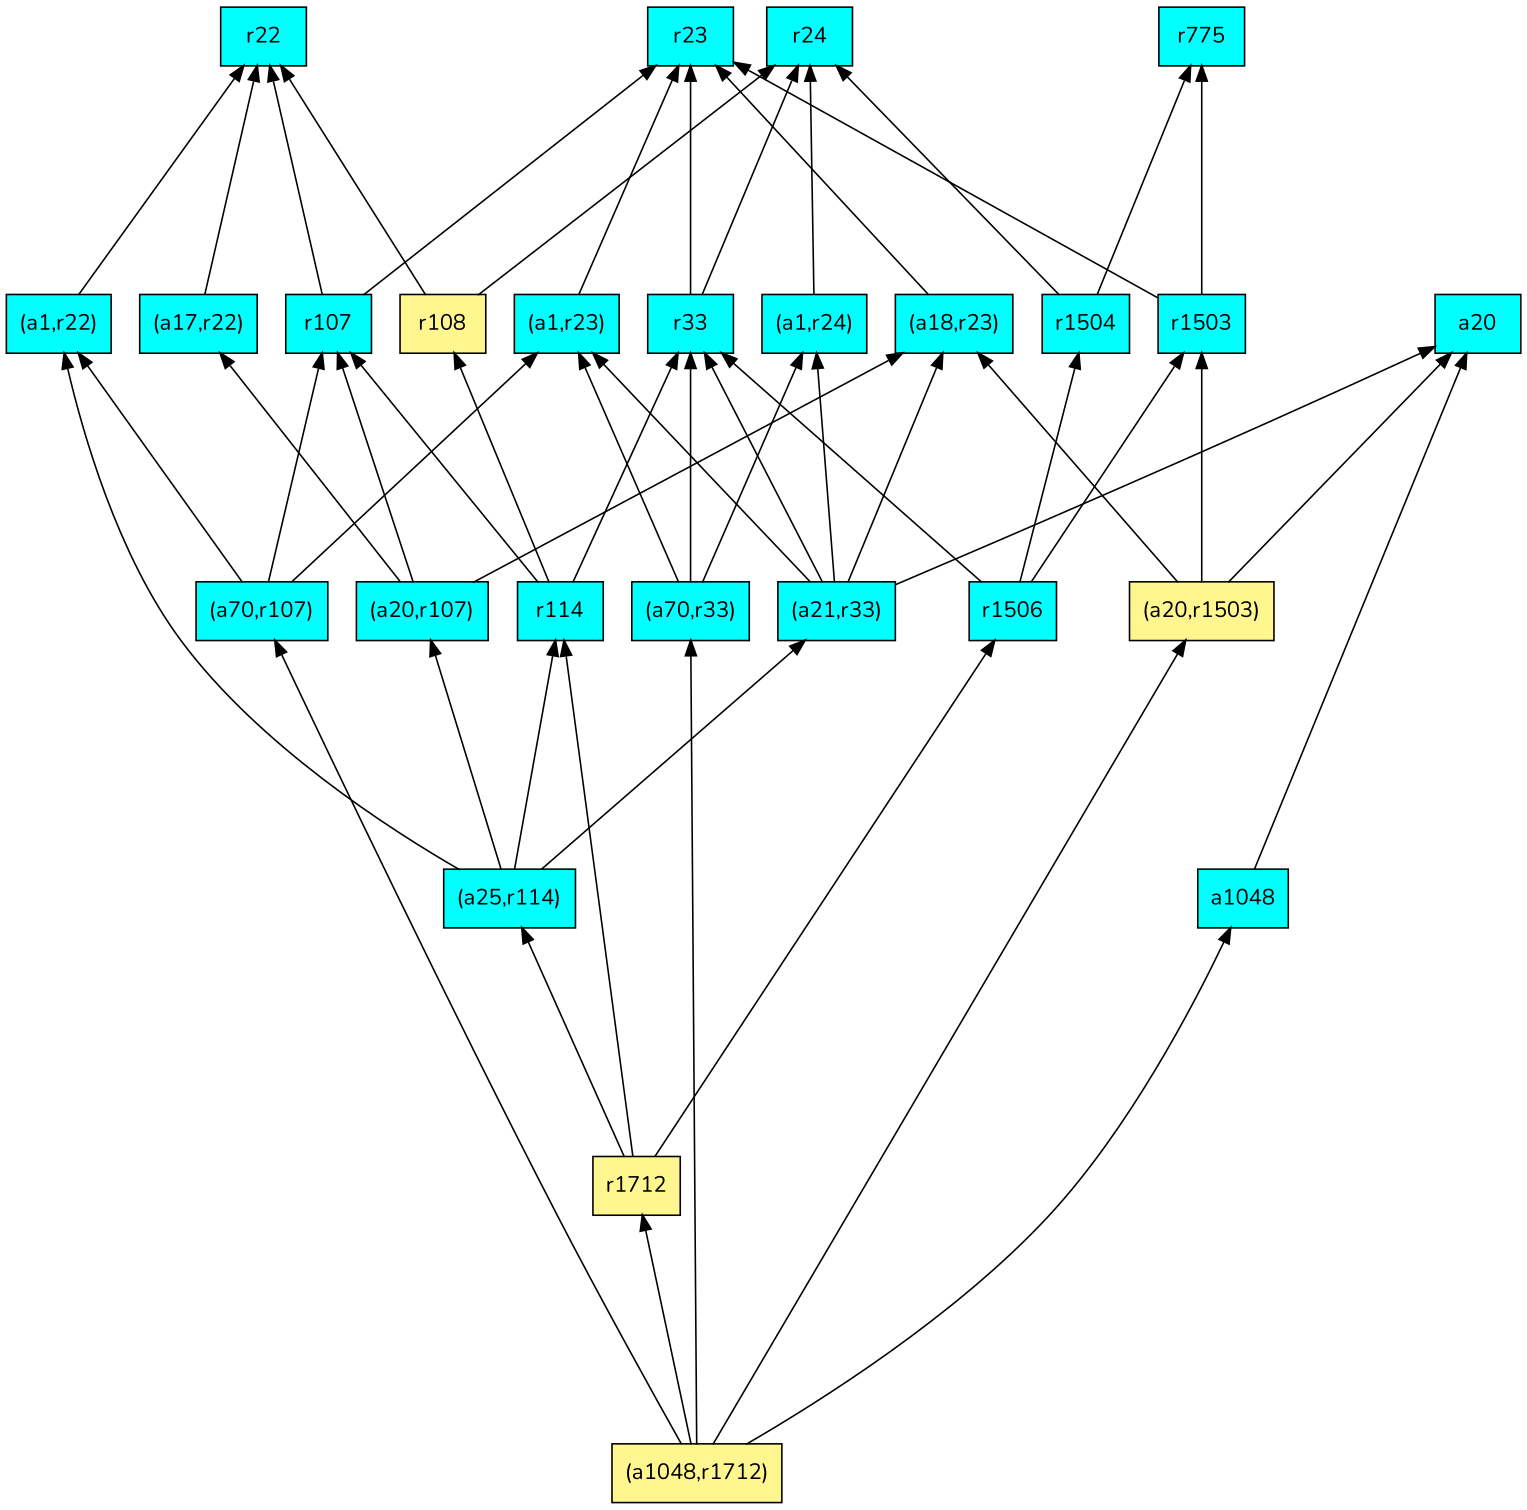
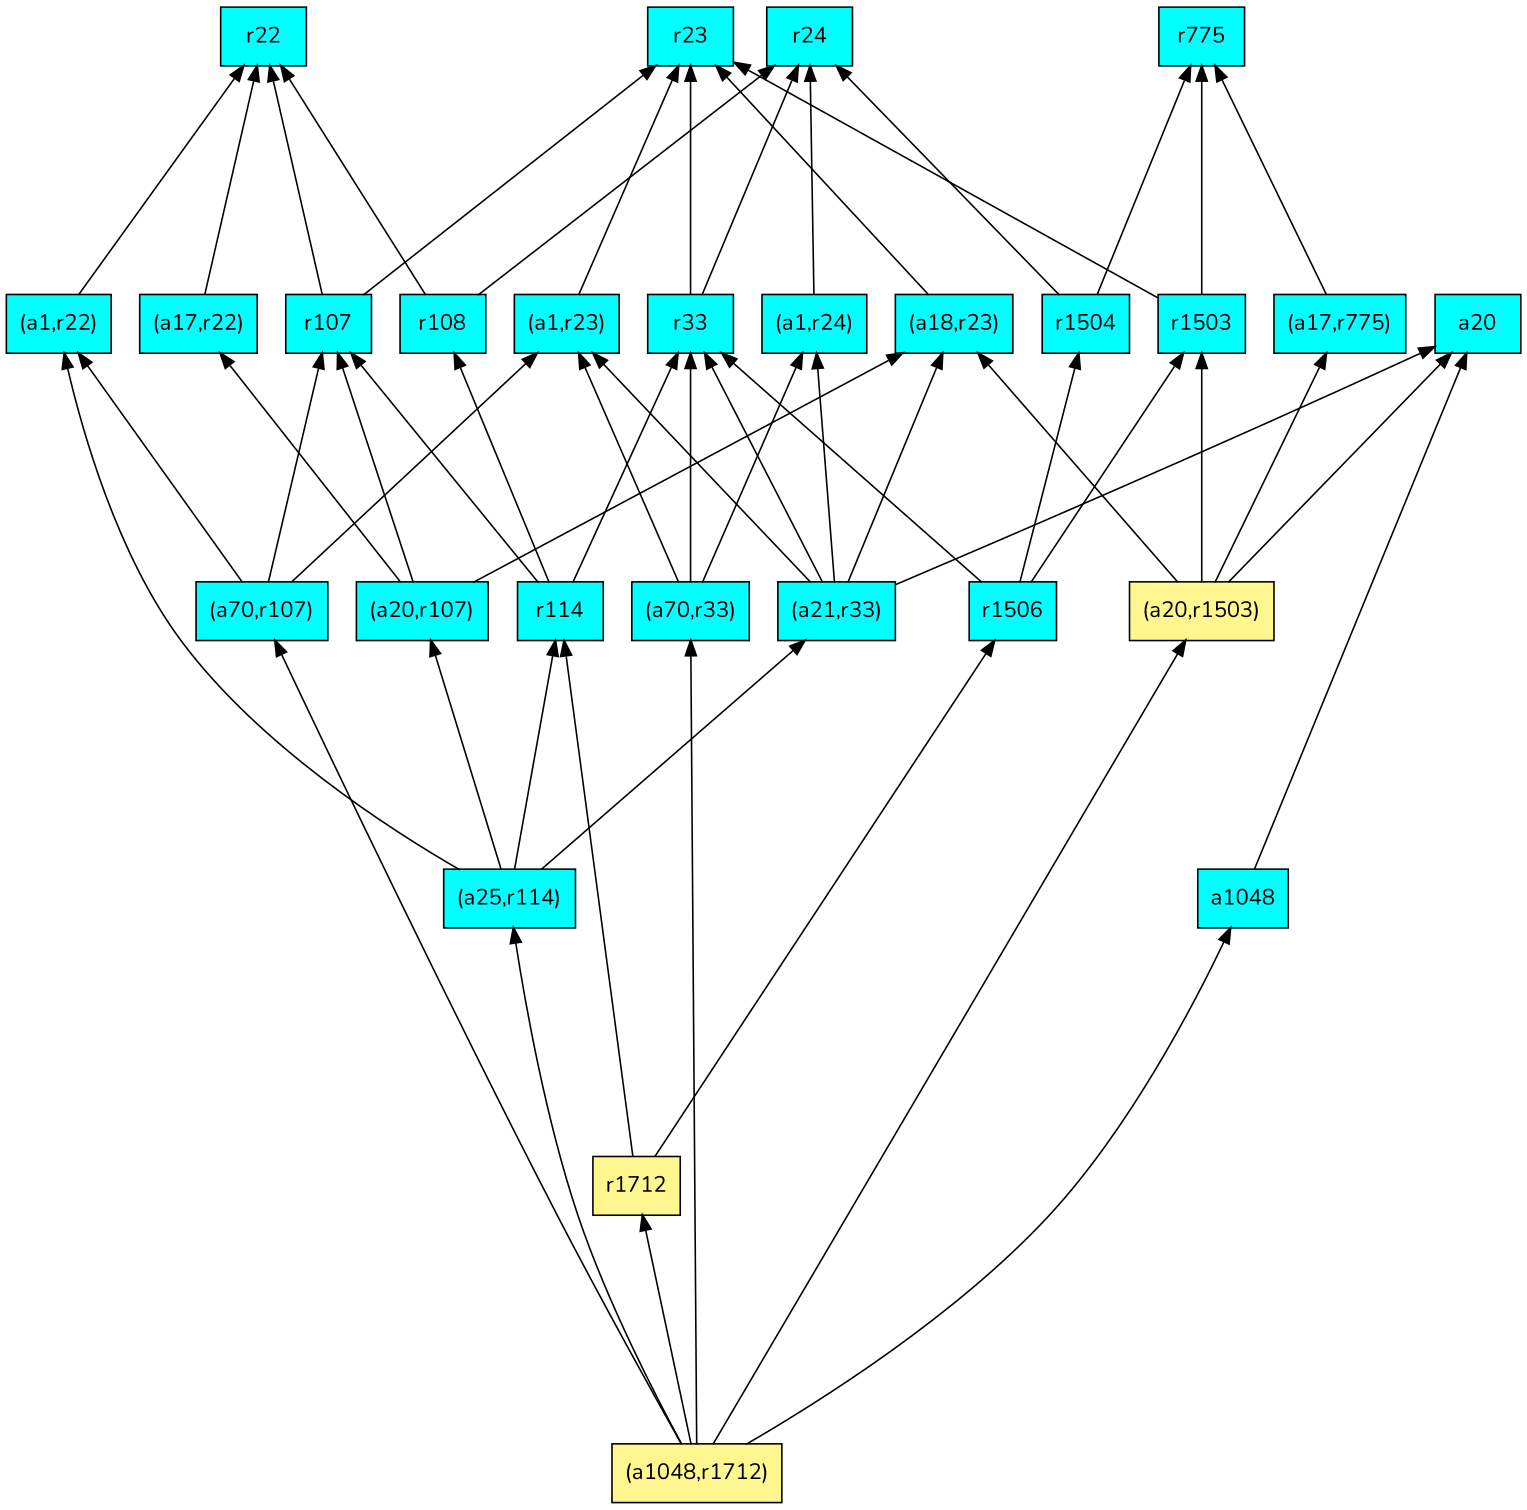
  digraph {
    fontname=Nunito
    rankdir=BT
    ranksep=2.0
    node [fillcolor=cyan fontname=Nunito shape=record style=filled]
    edge [fontname=Nunito]
    n1 [fillcolor=khaki1 label="{(a1048,r1712)}"]
    n2 [label="{(a25,r114)}"]
    n3 [label="{(a70,r33)}"]
    n4 [fillcolor=khaki1 label="{(a20,r1503)}"]
    n5 [label="{a1048}"]
    n6 [fillcolor=khaki1 label="{r1712}"]
    n7 [label="{(a70,r107)}"]
    n8 [label="{(a21,r33)}"]
    n9 [label="{r114}"]
    n10 [label="{(a1,r22)}"]
    n11 [label="{(a20,r107)}"]
    n12 [label="{(a1,r23)}"]
    n13 [label="{(a1,r24)}"]
    n14 [label="{r33}"]
    n15 [label="{(a18,r23)}"]
+   n16 [label="{(a17,r775)}"]
    n17 [label="{r1503}"]
    n18 [label="{a20}"]
    n19 [label="{r1506}"]
    n20 [label="{r107}"]
-   n21 [fillcolor=khaki1 label="{r108}"]
+   n21 [label="{r108}"]
    n22 [label="{r22}"]
    n23 [label="{(a17,r22)}"]
    n24 [label="{r23}"]
    n25 [label="{r24}"]
    n26 [label="{r775}"]
    n27 [label="{r1504}"]
-   n6 -> n2
+   n1 -> n2
    n1 -> n3
    n1 -> n4
    n1 -> n5
    n1 -> n6
    n1 -> n7
    n2 -> n8
    n2 -> n9
    n2 -> n10
    n2 -> n11
    n3 -> n12
    n3 -> n13
    n3 -> n14
    n4 -> n15
+   n4 -> n16
    n4 -> n17
    n4 -> n18
    n5 -> n18
    n6 -> n9
    n6 -> n19
    n7 -> n10
    n7 -> n12
    n7 -> n20
    n8 -> n12
    n8 -> n13
    n8 -> n14
    n8 -> n15
    n8 -> n18
    n9 -> n14
    n9 -> n20
    n9 -> n21
    n10 -> n22
    n11 -> n15
    n11 -> n20
    n11 -> n23
    n12 -> n24
    n13 -> n25
    n14 -> n24
    n14 -> n25
    n15 -> n24
+   n16 -> n26
    n17 -> n24
    n17 -> n26
    n19 -> n14
    n19 -> n17
    n19 -> n27
    n20 -> n22
    n20 -> n24
    n21 -> n22
    n21 -> n25
    n23 -> n22
    n27 -> n25
    n27 -> n26
  }
